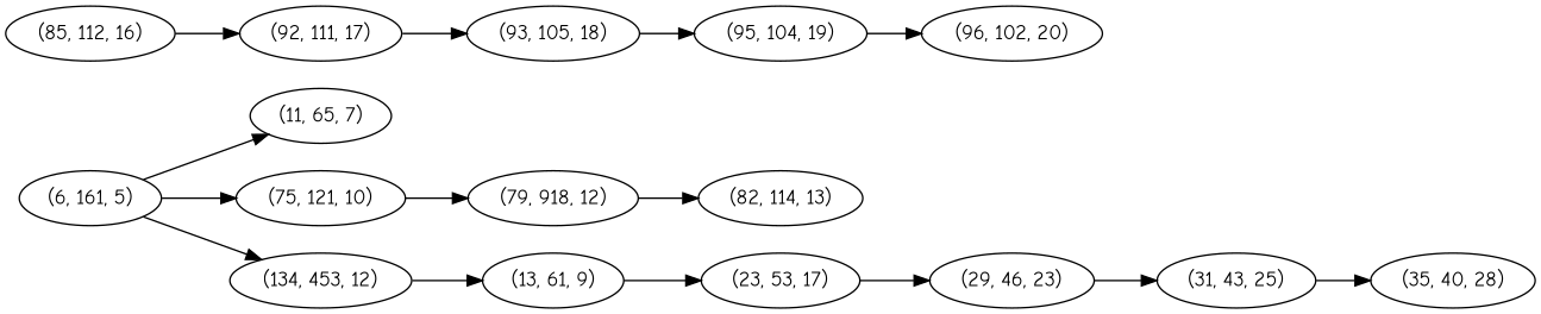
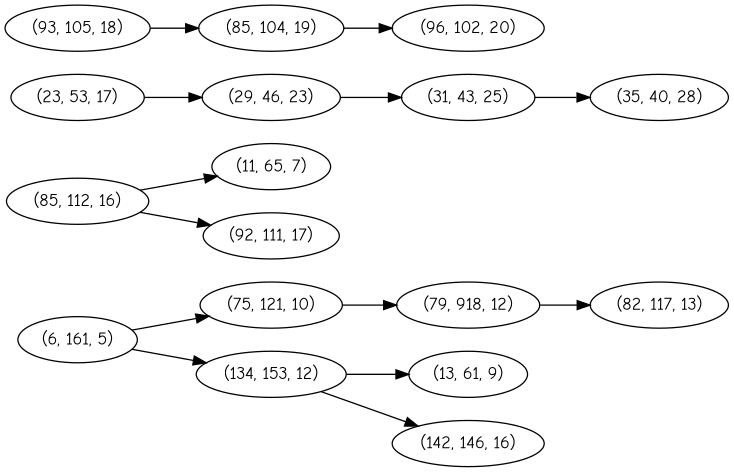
  digraph {
    fontname="Comic Neue"
    rankdir=LR
    node [fontname="Comic Neue"]
    edge [fontname="Comic Neue"]
    "(6, 161, 5)"
    "(11, 65, 7)"
    n3 [label="(75, 121, 10)"]
-   "(134, 153, 12)" [label="(134, 453, 12)"]
+   "(134, 153, 12)"
    n5 [label="(79, 918, 12)"]
    "(13, 61, 9)"
+   "(142, 146, 16)"
    "(23, 53, 17)"
    "(29, 46, 23)"
    "(31, 43, 25)"
    "(35, 40, 28)"
-   "(82, 117, 13)" [label="(82, 114, 13)"]
+   "(82, 117, 13)"
    "(85, 112, 16)"
    "(92, 111, 17)"
    "(93, 105, 18)"
-   "(95, 104, 19)"
+   "(95, 104, 19)" [label="(85, 104, 19)"]
    "(96, 102, 20)"
-   "(6, 161, 5)" -> "(11, 65, 7)"
+   "(85, 112, 16)" -> "(11, 65, 7)"
    "(6, 161, 5)" -> n3
    "(6, 161, 5)" -> "(134, 153, 12)"
    n3 -> n5
    "(134, 153, 12)" -> "(13, 61, 9)"
+   "(134, 153, 12)" -> "(142, 146, 16)"
    n5 -> "(82, 117, 13)"
-   "(13, 61, 9)" -> "(23, 53, 17)"
    "(23, 53, 17)" -> "(29, 46, 23)"
    "(29, 46, 23)" -> "(31, 43, 25)"
    "(31, 43, 25)" -> "(35, 40, 28)"
    "(85, 112, 16)" -> "(92, 111, 17)"
-   "(92, 111, 17)" -> "(93, 105, 18)"
    "(93, 105, 18)" -> "(95, 104, 19)"
    "(95, 104, 19)" -> "(96, 102, 20)"
  }
